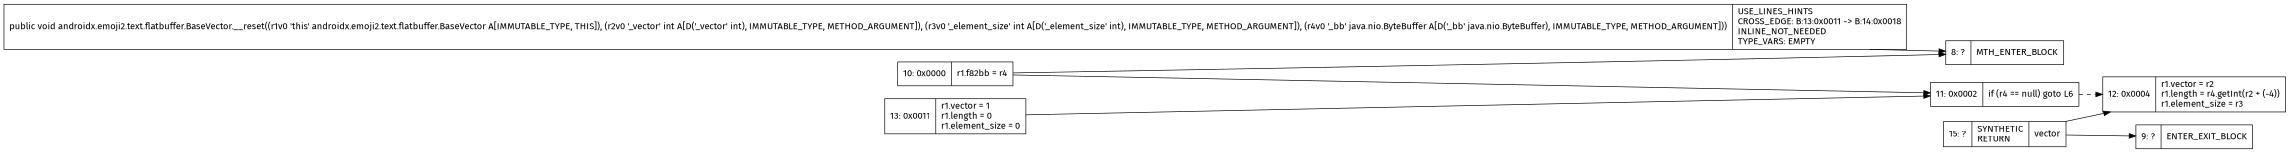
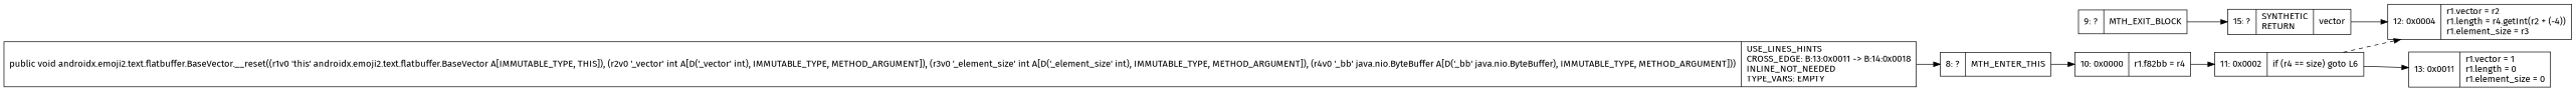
  digraph {
    fontname="Fira Sans"
    rankdir=LR
    node [fontname="Fira Sans" shape=record]
    edge [fontname="Fira Sans"]
-   n1 [label="{8\:\ ?|MTH_ENTER_BLOCK\l}"]
+   n1 [label="{8\:\ ?|MTH_ENTER_THIS\l}"]
    n2 [label="{10\:\ 0x0000|r1.f82bb = r4\l}"]
-   n3 [label="{11\:\ 0x0002|if (r4 == null) goto L6\l}"]
+   n3 [label="{11\:\ 0x0002|if (r4 == size) goto L6\l}"]
    n4 [label="{12\:\ 0x0004|r1.vector = r2\lr1.length = r4.getInt(r2 + (\-4))\lr1.element_size = r3\l}"]
    n5 [label="{13\:\ 0x0011|r1.vector = 1\lr1.length = 0\lr1.element_size = 0\l}"]
    n6 [label="{15\:\ ?|SYNTHETIC\lRETURN\l|vector\l}"]
-   n7 [label="{9\:\ ?|ENTER_EXIT_BLOCK\l}"]
+   n7 [label="{9\:\ ?|MTH_EXIT_BLOCK\l}"]
    n8 [label="{public void androidx.emoji2.text.flatbuffer.BaseVector.__reset((r1v0 'this' androidx.emoji2.text.flatbuffer.BaseVector A[IMMUTABLE_TYPE, THIS]), (r2v0 '_vector' int A[D('_vector' int), IMMUTABLE_TYPE, METHOD_ARGUMENT]), (r3v0 '_element_size' int A[D('_element_size' int), IMMUTABLE_TYPE, METHOD_ARGUMENT]), (r4v0 '_bb' java.nio.ByteBuffer A[D('_bb' java.nio.ByteBuffer), IMMUTABLE_TYPE, METHOD_ARGUMENT]))  | USE_LINES_HINTS\lCROSS_EDGE: B:13:0x0011 \-\> B:14:0x0018\lINLINE_NOT_NEEDED\lTYPE_VARS: EMPTY\l}"]
-   n2 -> n1
+   n1 -> n2
    n2 -> n3
    n3 -> n4 [style=dashed]
-   n5 -> n3
+   n3 -> n5
    n6 -> n4
-   n6 -> n7
+   n7 -> n6
    n8 -> n1
  }
